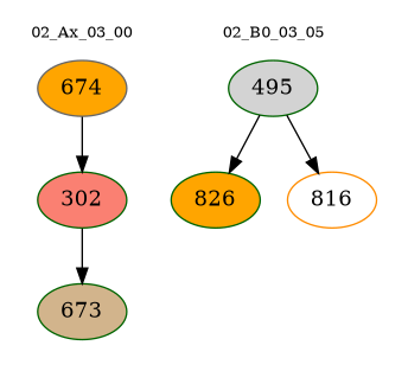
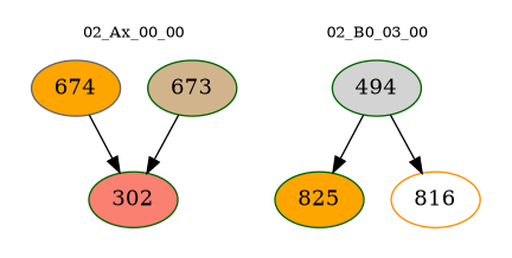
  digraph {
    node [color=darkgreen fillcolor=orange style=filled]
    edge [color=black]
    n1 [fillcolor=salmon label=302]
    n2 [fillcolor=tan label=673]
    n3 [color=gray40 label=674]
-   n4 [fillcolor=lightgrey label=495]
-   n5 [label=826]
+   n4 [fillcolor=lightgrey label=494]
+   n5 [label=825]
    n6 [color=darkorange fillcolor=white label=816]
    subgraph cluster_1 {
      color=white
      fontsize=10
-     label="02_Ax_03_00"
+     label="02_Ax_00_00"
      n1
      n2
      n3
    }
    subgraph cluster_2 {
      color=white
      fontsize=10
-     label="02_B0_03_05"
+     label="02_B0_03_00"
      n4
      n5
      n6
    }
-   n1 -> n2
+   n2 -> n1
    n3 -> n1
    n4 -> n5
    n4 -> n6
  }
